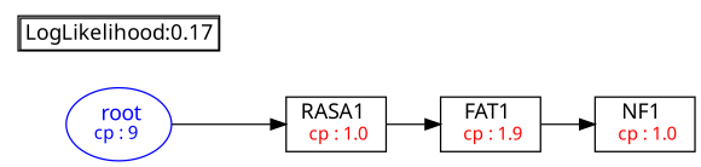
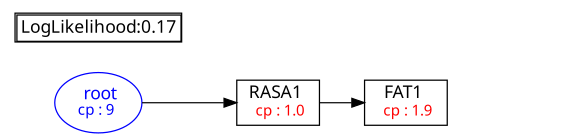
  digraph {
    fontname="Noto Sans"
    fontsize=10
    rankdir=LR
    node [fontname="Noto Sans" shape=box]
    edge [fontname="Noto Sans"]
    n1 [color=Blue label=<<font color='Blue'> root</font><br/><font color='Blue' POINT-SIZE='12'>cp : 9 </font>> shape=oval]
    n2 [label=<RASA1 <br/> <font color='Red' POINT-SIZE='12'> cp : 1.0 </font>>]
    n3 [label=<FAT1 <br/> <font color='Red' POINT-SIZE='12'> cp : 1.9 </font>>]
-   n4 [label=<NF1 <br/> <font color='Red' POINT-SIZE='12'> cp : 1.0 </font>>]
    n5 [label=<<TABLE BORDER="1" CELLBORDER="1" CELLSPACING="0" >     <TR><TD ALIGN="LEFT">LogLikelihood:0.17</TD></TR>     </TABLE>> shape=plaintext]
    n1 -> n2
    n2 -> n3
-   n3 -> n4
  }
